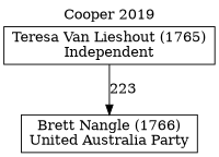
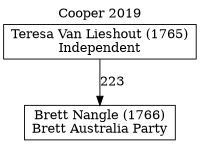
  digraph {
    label="Cooper 2019"
    labelloc=t
    mclimit=10
    node [shape=box]
-   n1 [label="Brett Nangle (1766)\nUnited Australia Party"]
+   n1 [label="Brett Nangle (1766)\nBrett Australia Party"]
    n2 [label="Teresa Van Lieshout (1765)\nIndependent"]
    n2 -> n1 [label=223]
  }
